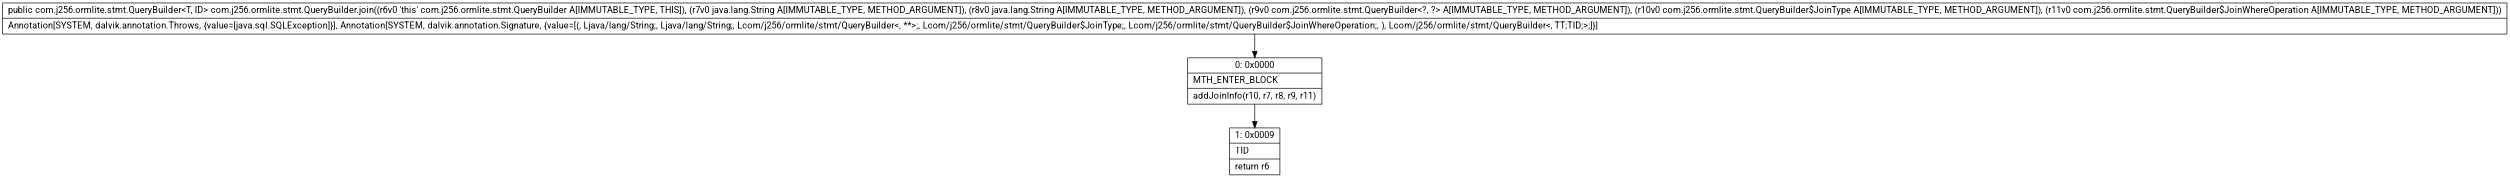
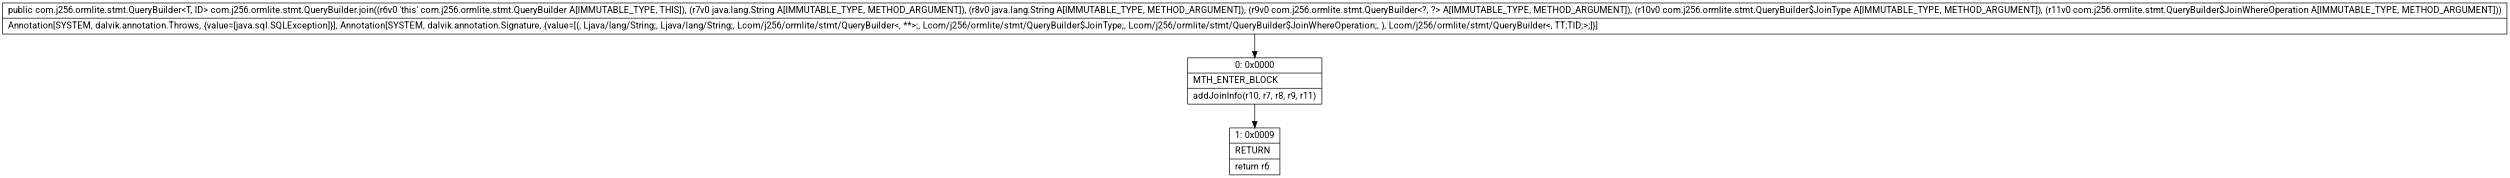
  digraph {
    fontname=Roboto
    node [shape=record fontname=Roboto]
    edge [fontname=Roboto]
    n1 [label="{0\:\ 0x0000|MTH_ENTER_BLOCK\l|addJoinInfo(r10, r7, r8, r9, r11)\l}"]
-   n2 [label="{1\:\ 0x0009|TID\l|return r6\l}"]
+   n2 [label="{1\:\ 0x0009|RETURN\l|return r6\l}"]
    n3 [label="{public com.j256.ormlite.stmt.QueryBuilder\<T, ID\> com.j256.ormlite.stmt.QueryBuilder.join((r6v0 'this' com.j256.ormlite.stmt.QueryBuilder A[IMMUTABLE_TYPE, THIS]), (r7v0 java.lang.String A[IMMUTABLE_TYPE, METHOD_ARGUMENT]), (r8v0 java.lang.String A[IMMUTABLE_TYPE, METHOD_ARGUMENT]), (r9v0 com.j256.ormlite.stmt.QueryBuilder\<?, ?\> A[IMMUTABLE_TYPE, METHOD_ARGUMENT]), (r10v0 com.j256.ormlite.stmt.QueryBuilder$JoinType A[IMMUTABLE_TYPE, METHOD_ARGUMENT]), (r11v0 com.j256.ormlite.stmt.QueryBuilder$JoinWhereOperation A[IMMUTABLE_TYPE, METHOD_ARGUMENT]))  | Annotation[SYSTEM, dalvik.annotation.Throws, \{value=[java.sql.SQLException]\}], Annotation[SYSTEM, dalvik.annotation.Signature, \{value=[(, Ljava\/lang\/String;, Ljava\/lang\/String;, Lcom\/j256\/ormlite\/stmt\/QueryBuilder\<, **\>;, Lcom\/j256\/ormlite\/stmt\/QueryBuilder$JoinType;, Lcom\/j256\/ormlite\/stmt\/QueryBuilder$JoinWhereOperation;, ), Lcom\/j256\/ormlite\/stmt\/QueryBuilder\<, TT;TID;\>;]\}]\l}"]
    n1 -> n2
    n3 -> n1
  }
